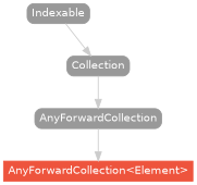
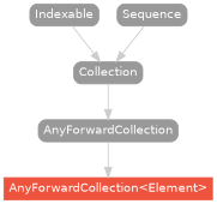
  strict digraph {
    node [color="#999999" fillcolor="#999999" fontcolor=white fontname=Helvetica fontsize=12 margin="0.07,0.05" shape=box style="filled,rounded"]
    edge [color="#cccccc"]
    "AnyForwardCollection<Element>" [color="#ee543d" fillcolor="#ee543d" height=0.3 style=filled]
    n2 [height=0.3 label=AnyForwardCollection]
    Collection [height=0.3]
    Indexable [height=0.3]
+   Sequence [height=0.3]
    subgraph sub_1 {
      rank=max
      "AnyForwardCollection<Element>"
    }
    n2 -> "AnyForwardCollection<Element>"
    Collection -> n2
    Indexable -> Collection
+   Sequence -> Collection
  }
